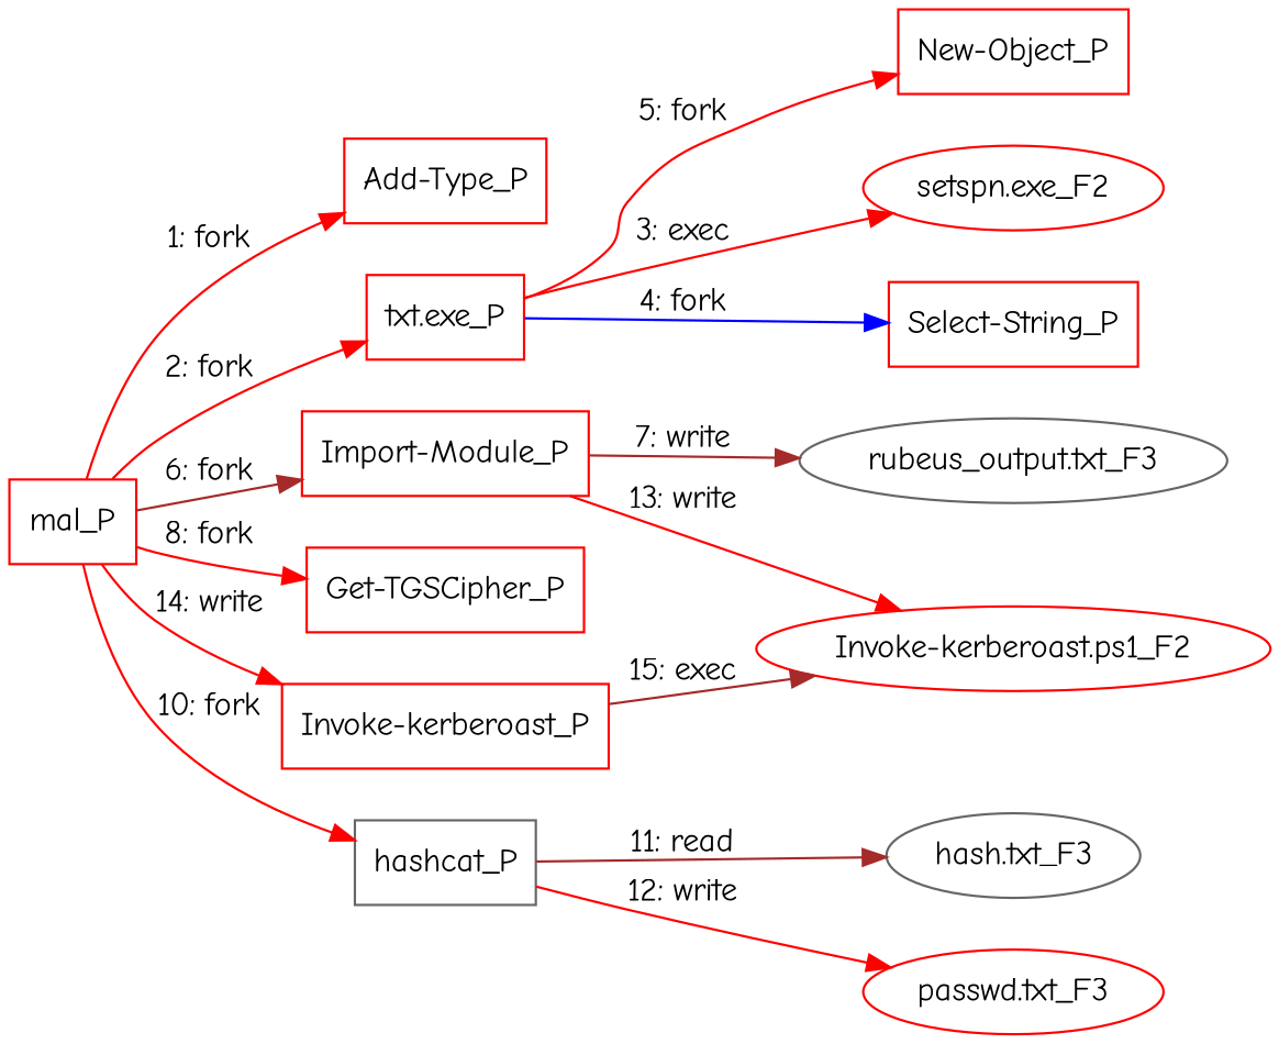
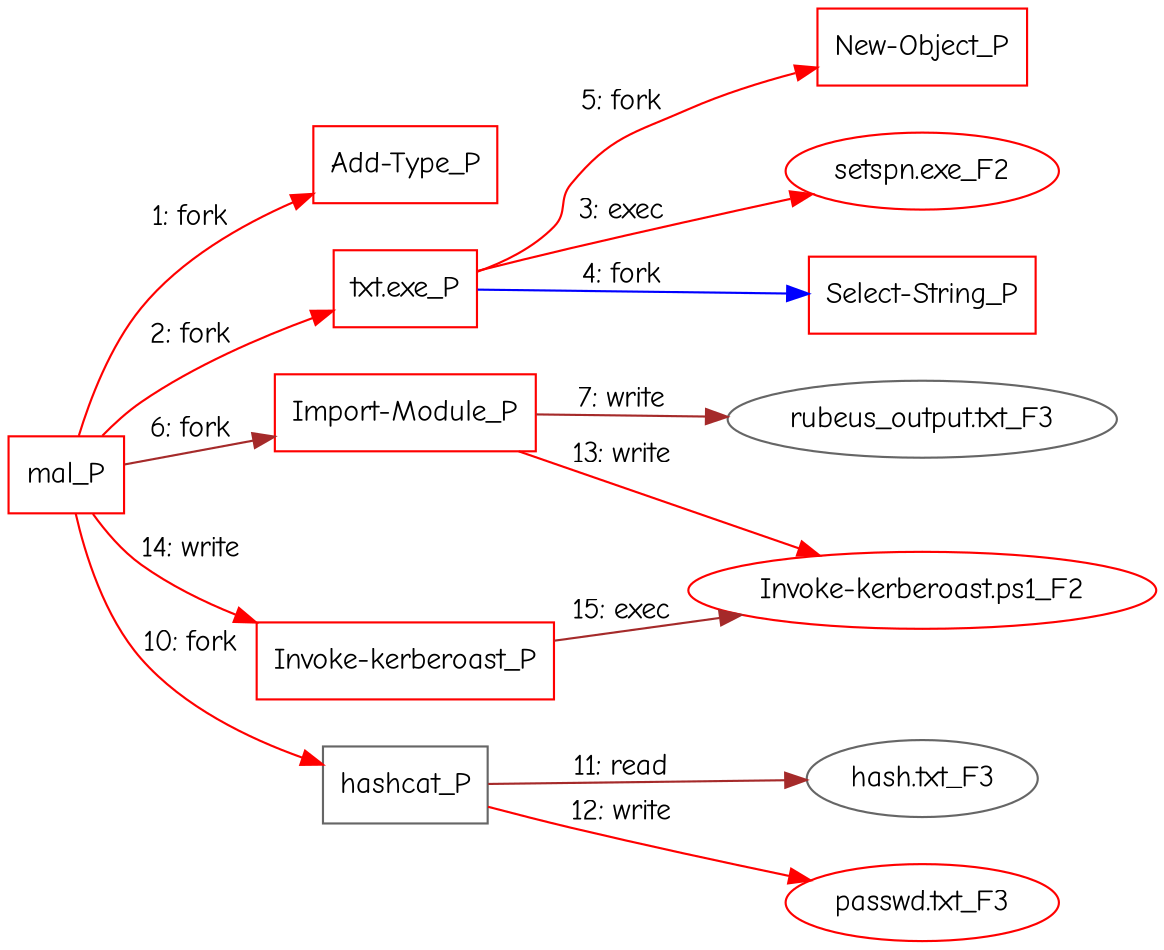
  digraph {
    engine=neato
    fixedsize=false
    fontname="Comic Neue"
    fontsize=10
    nodesep=0.3
    rankdir=LR
    ranksep=0
    splines=true
    node [color=red fontname="Comic Neue" node_type=Process shape=box]
    edge [color=red fontname="Comic Neue"]
    mal_P
    "Add-Type_P"
    n3 [label="txt.exe_P"]
    "Import-Module_P"
-   "Get-TGSCipher_P"
    hashcat_P [color=gray40]
    "Invoke-kerberoast_P"
    "Select-String_P"
    "New-Object_P"
    "setspn.exe_F2" [node_type=File shape=ellipse]
    "rubeus_output.txt_F3" [color=gray40 node_type=File shape=ellipse]
    "Invoke-kerberoast.ps1_F2" [node_type=File shape=ellipse]
    "hash.txt_F3" [color=gray40 node_type=File shape=ellipse]
    "passwd.txt_F3" [node_type=File shape=ellipse]
    mal_P -> "Add-Type_P" [label="1: fork"]
    mal_P -> n3 [label="2: fork"]
    mal_P -> "Import-Module_P" [color=brown label="6: fork"]
-   mal_P -> "Get-TGSCipher_P" [label="8: fork"]
    mal_P -> hashcat_P [label="10: fork"]
    mal_P -> "Invoke-kerberoast_P" [label="14: write"]
    n3 -> "Select-String_P" [color=blue label="4: fork"]
    n3 -> "New-Object_P" [label="5: fork"]
    n3 -> "setspn.exe_F2" [label="3: exec"]
    "Import-Module_P" -> "rubeus_output.txt_F3" [color=brown label="7: write"]
    "Import-Module_P" -> "Invoke-kerberoast.ps1_F2" [label="13: write"]
    hashcat_P -> "hash.txt_F3" [color=brown label="11: read"]
    hashcat_P -> "passwd.txt_F3" [label="12: write"]
    "Invoke-kerberoast_P" -> "Invoke-kerberoast.ps1_F2" [color=brown label="15: exec"]
  }
